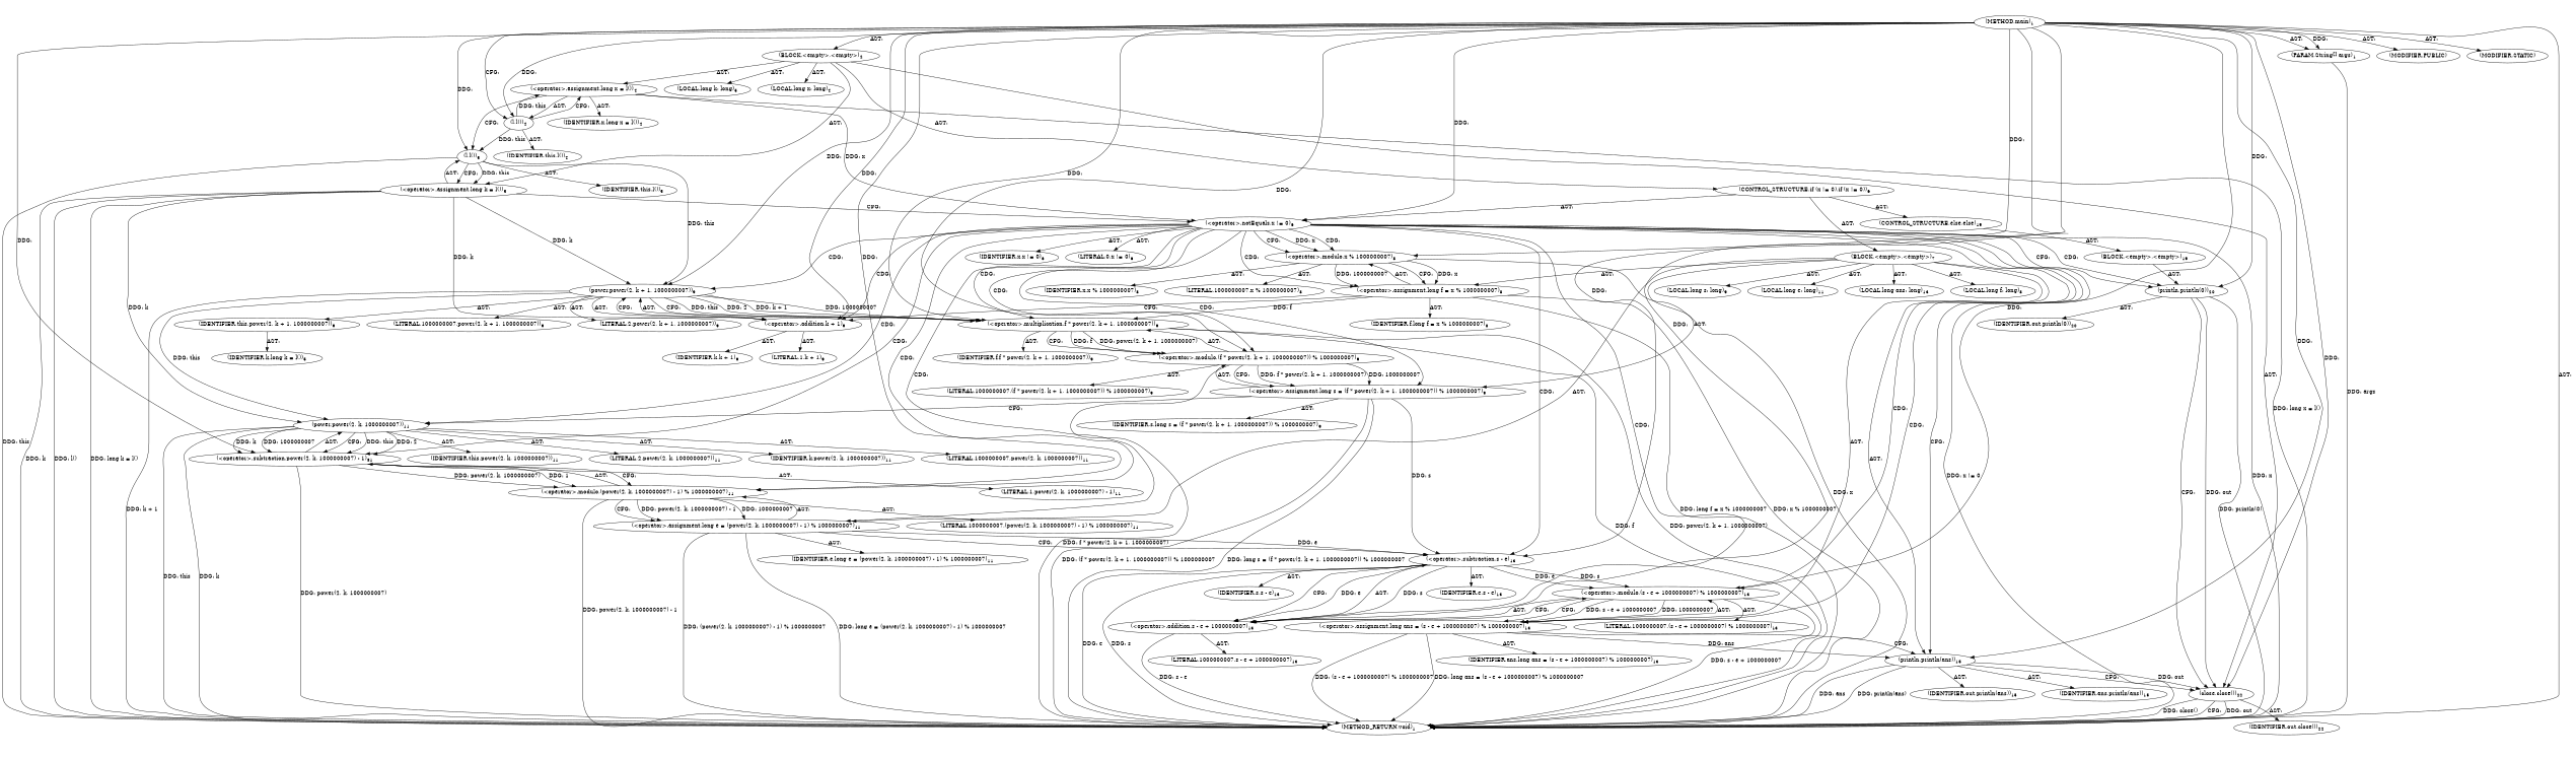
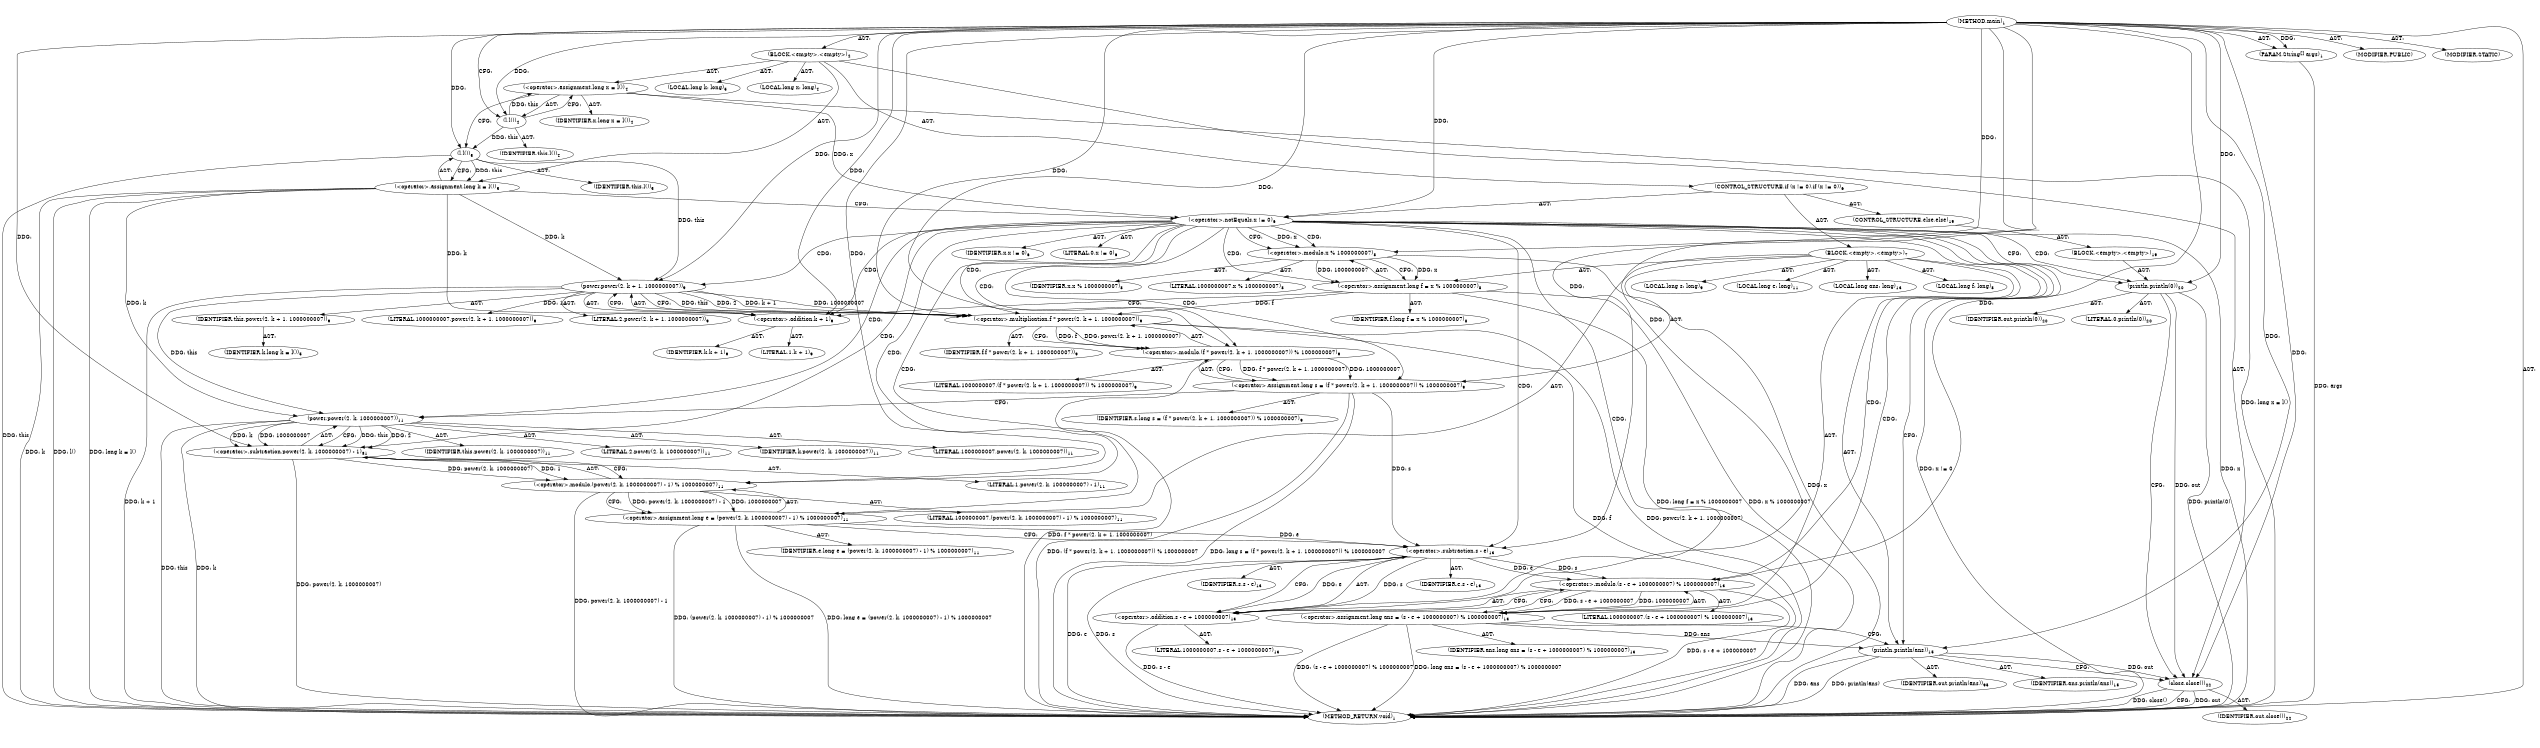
  digraph {
    n1 [label=<(METHOD,main)<SUB>1</SUB>>]
    n2 [label=<(PARAM,String[] args)<SUB>1</SUB>>]
    n3 [label=<(BLOCK,&lt;empty&gt;,&lt;empty&gt;)<SUB>2</SUB>>]
    n4 [label=<(l,l())<SUB>4</SUB>>]
    n5 [label=<(l,l())<SUB>5</SUB>>]
    n6 [label=<(&lt;operator&gt;.notEquals,x != 0)<SUB>6</SUB>>]
    n7 [label=<(&lt;operator&gt;.modulo,x % 1000000007)<SUB>8</SUB>>]
    n8 [label=<(&lt;operator&gt;.modulo,(f * power(2, k + 1, 1000000007)) % 1000000007)<SUB>9</SUB>>]
    n9 [label=<(&lt;operator&gt;.multiplication,f * power(2, k + 1, 1000000007))<SUB>9</SUB>>]
    n10 [label=<(power,power(2, k + 1, 1000000007))<SUB>9</SUB>>]
    n11 [label=<(&lt;operator&gt;.addition,k + 1)<SUB>9</SUB>>]
    n12 [label=<(&lt;operator&gt;.modulo,(power(2, k, 1000000007) - 1) % 1000000007)<SUB>11</SUB>>]
    n13 [label=<(&lt;operator&gt;.subtraction,power(2, k, 1000000007) - 1)<SUB>81</SUB>>]
    n14 [label=<(&lt;operator&gt;.modulo,(s - e + 1000000007) % 1000000007)<SUB>13</SUB>>]
    n15 [label=<(&lt;operator&gt;.addition,s - e + 1000000007)<SUB>13</SUB>>]
    n16 [label=<(&lt;operator&gt;.subtraction,s - e)<SUB>13</SUB>>]
    n17 [label=<(println,println(ans))<SUB>15</SUB>>]
    n18 [label=<(println,println(0))<SUB>20</SUB>>]
    n19 [label=<(close,close())<SUB>22</SUB>>]
    n20 [label=<(MODIFIER,PUBLIC)>]
    n21 [label=<(MODIFIER,STATIC)>]
    n22 [label=<(METHOD_RETURN,void)<SUB>1</SUB>>]
    n23 [label=<(LOCAL,long x: long)<SUB>4</SUB>>]
    n24 [label=<(&lt;operator&gt;.assignment,long x = l())<SUB>4</SUB>>]
    n25 [label=<(LOCAL,long k: long)<SUB>5</SUB>>]
    n26 [label=<(&lt;operator&gt;.assignment,long k = l())<SUB>5</SUB>>]
    n27 [label=<(CONTROL_STRUCTURE,if (x != 0),if (x != 0))<SUB>6</SUB>>]
    n28 [label=<(IDENTIFIER,this,l())<SUB>4</SUB>>]
    n29 [label=<(IDENTIFIER,this,l())<SUB>5</SUB>>]
    n30 [label=<(power,power(2, k, 1000000007))<SUB>11</SUB>>]
    n31 [label=<(IDENTIFIER,x,x != 0)<SUB>6</SUB>>]
    n32 [label=<(LITERAL,0,x != 0)<SUB>6</SUB>>]
    n33 [label=<(&lt;operator&gt;.assignment,long f = x % 1000000007)<SUB>8</SUB>>]
    n34 [label=<(&lt;operator&gt;.assignment,long s = (f * power(2, k + 1, 1000000007)) % 1000000007)<SUB>9</SUB>>]
    n35 [label=<(&lt;operator&gt;.assignment,long e = (power(2, k, 1000000007) - 1) % 1000000007)<SUB>11</SUB>>]
    n36 [label=<(&lt;operator&gt;.assignment,long ans = (s - e + 1000000007) % 1000000007)<SUB>13</SUB>>]
    n37 [label=<(IDENTIFIER,x,x % 1000000007)<SUB>8</SUB>>]
    n38 [label=<(LITERAL,1000000007,x % 1000000007)<SUB>8</SUB>>]
    n39 [label=<(LITERAL,1000000007,(f * power(2, k + 1, 1000000007)) % 1000000007)<SUB>9</SUB>>]
    n40 [label=<(IDENTIFIER,f,f * power(2, k + 1, 1000000007))<SUB>9</SUB>>]
    n41 [label=<(IDENTIFIER,this,power(2, k + 1, 1000000007))<SUB>9</SUB>>]
    n42 [label=<(LITERAL,2,power(2, k + 1, 1000000007))<SUB>9</SUB>>]
    n43 [label=<(LITERAL,1000000007,power(2, k + 1, 1000000007))<SUB>9</SUB>>]
    n44 [label=<(IDENTIFIER,k,k + 1)<SUB>9</SUB>>]
    n45 [label=<(LITERAL,1,k + 1)<SUB>9</SUB>>]
    n46 [label=<(LITERAL,1000000007,(power(2, k, 1000000007) - 1) % 1000000007)<SUB>11</SUB>>]
    n47 [label=<(LITERAL,1,power(2, k, 1000000007) - 1)<SUB>11</SUB>>]
    n48 [label=<(IDENTIFIER,this,power(2, k, 1000000007))<SUB>11</SUB>>]
    n49 [label=<(LITERAL,2,power(2, k, 1000000007))<SUB>11</SUB>>]
    n50 [label=<(IDENTIFIER,k,power(2, k, 1000000007))<SUB>11</SUB>>]
    n51 [label=<(LITERAL,1000000007,power(2, k, 1000000007))<SUB>11</SUB>>]
    n52 [label=<(LITERAL,1000000007,(s - e + 1000000007) % 1000000007)<SUB>13</SUB>>]
    n53 [label=<(LITERAL,1000000007,s - e + 1000000007)<SUB>13</SUB>>]
    n54 [label=<(IDENTIFIER,s,s - e)<SUB>13</SUB>>]
    n55 [label=<(IDENTIFIER,e,s - e)<SUB>13</SUB>>]
-   n56 [label=<(IDENTIFIER,out,println(ans))<SUB>15</SUB>>]
+   n56 [label=<(IDENTIFIER,out,println(ans))<SUB>95</SUB>>]
    n57 [label=<(IDENTIFIER,ans,println(ans))<SUB>15</SUB>>]
    n58 [label=<(IDENTIFIER,out,println(0))<SUB>20</SUB>>]
+   n59 [label=<(LITERAL,0,println(0))<SUB>20</SUB>>]
    n60 [label=<(IDENTIFIER,out,close())<SUB>22</SUB>>]
    n61 [label=<(IDENTIFIER,x,long x = l())<SUB>4</SUB>>]
    n62 [label=<(BLOCK,&lt;empty&gt;,&lt;empty&gt;)<SUB>7</SUB>>]
    n63 [label=<(CONTROL_STRUCTURE,else,else)<SUB>19</SUB>>]
    n64 [label=<(IDENTIFIER,k,long k = l())<SUB>5</SUB>>]
    n65 [label=<(LOCAL,long f: long)<SUB>8</SUB>>]
    n66 [label=<(LOCAL,long s: long)<SUB>9</SUB>>]
    n67 [label=<(LOCAL,long e: long)<SUB>11</SUB>>]
    n68 [label=<(LOCAL,long ans: long)<SUB>13</SUB>>]
    n69 [label=<(BLOCK,&lt;empty&gt;,&lt;empty&gt;)<SUB>19</SUB>>]
    n70 [label=<(IDENTIFIER,f,long f = x % 1000000007)<SUB>8</SUB>>]
    n71 [label=<(IDENTIFIER,s,long s = (f * power(2, k + 1, 1000000007)) % 1000000007)<SUB>9</SUB>>]
    n72 [label=<(IDENTIFIER,e,long e = (power(2, k, 1000000007) - 1) % 1000000007)<SUB>11</SUB>>]
    n73 [label=<(IDENTIFIER,ans,long ans = (s - e + 1000000007) % 1000000007)<SUB>13</SUB>>]
    n1 -> n2 [label="AST: "]
    n1 -> n2 [label="DDG: "]
    n1 -> n3 [label="AST: "]
    n1 -> n4 [label="CFG: "]
    n1 -> n4 [label="DDG: "]
    n1 -> n5 [label="DDG: "]
    n1 -> n6 [label="DDG: "]
    n1 -> n7 [label="DDG: "]
    n1 -> n8 [label="DDG: "]
    n1 -> n9 [label="DDG: "]
    n1 -> n10 [label="DDG: "]
    n1 -> n11 [label="DDG: "]
    n1 -> n12 [label="DDG: "]
    n1 -> n13 [label="DDG: "]
    n1 -> n14 [label="DDG: "]
    n1 -> n15 [label="DDG: "]
    n1 -> n16 [label="DDG: "]
    n1 -> n17 [label="DDG: "]
    n1 -> n18 [label="DDG: "]
    n1 -> n19 [label="DDG: "]
    n1 -> n20 [label="AST: "]
    n1 -> n21 [label="AST: "]
    n1 -> n22 [label="AST: "]
    n2 -> n22 [label="DDG: args"]
    n3 -> n19 [label="AST: "]
    n3 -> n23 [label="AST: "]
    n3 -> n24 [label="AST: "]
    n3 -> n25 [label="AST: "]
    n3 -> n26 [label="AST: "]
    n3 -> n27 [label="AST: "]
    n4 -> n5 [label="DDG: this"]
    n4 -> n24 [label="CFG: "]
    n4 -> n24 [label="DDG: this"]
    n4 -> n28 [label="AST: "]
    n5 -> n10 [label="DDG: this"]
    n5 -> n22 [label="DDG: this"]
    n5 -> n26 [label="CFG: "]
    n5 -> n26 [label="DDG: this"]
    n5 -> n29 [label="AST: "]
    n6 -> n7 [label="CFG: "]
    n6 -> n7 [label="DDG: x"]
    n6 -> n7 [label="CDG: "]
    n6 -> n8 [label="CDG: "]
    n6 -> n9 [label="CDG: "]
    n6 -> n10 [label="CDG: "]
    n6 -> n11 [label="CDG: "]
    n6 -> n12 [label="CDG: "]
    n6 -> n13 [label="CDG: "]
    n6 -> n14 [label="CDG: "]
    n6 -> n15 [label="CDG: "]
    n6 -> n16 [label="CDG: "]
    n6 -> n17 [label="CFG: "]
    n6 -> n18 [label="CFG: "]
    n6 -> n18 [label="CDG: "]
    n6 -> n22 [label="DDG: x"]
    n6 -> n22 [label="DDG: x != 0"]
    n6 -> n30 [label="CDG: "]
    n6 -> n31 [label="AST: "]
    n6 -> n32 [label="AST: "]
    n6 -> n33 [label="CDG: "]
    n6 -> n34 [label="CDG: "]
    n6 -> n35 [label="CDG: "]
    n6 -> n36 [label="CDG: "]
    n7 -> n22 [label="DDG: x"]
    n7 -> n33 [label="CFG: "]
    n7 -> n33 [label="DDG: x"]
    n7 -> n33 [label="DDG: 1000000007"]
    n7 -> n37 [label="AST: "]
    n7 -> n38 [label="AST: "]
    n8 -> n9 [label="AST: "]
    n8 -> n22 [label="DDG: f * power(2, k + 1, 1000000007)"]
    n8 -> n34 [label="CFG: "]
    n8 -> n34 [label="DDG: f * power(2, k + 1, 1000000007)"]
    n8 -> n34 [label="DDG: 1000000007"]
    n8 -> n39 [label="AST: "]
    n9 -> n8 [label="CFG: "]
    n9 -> n8 [label="DDG: f"]
    n9 -> n8 [label="DDG: power(2, k + 1, 1000000007)"]
    n9 -> n10 [label="AST: "]
    n9 -> n22 [label="DDG: f"]
    n9 -> n22 [label="DDG: power(2, k + 1, 1000000007)"]
    n9 -> n40 [label="AST: "]
    n10 -> n9 [label="CFG: "]
    n10 -> n9 [label="DDG: this"]
    n10 -> n9 [label="DDG: 2"]
    n10 -> n9 [label="DDG: k + 1"]
    n10 -> n9 [label="DDG: 1000000007"]
    n10 -> n11 [label="AST: "]
    n10 -> n22 [label="DDG: k + 1"]
    n10 -> n30 [label="DDG: this"]
    n10 -> n41 [label="AST: "]
    n10 -> n42 [label="AST: "]
-   n10 -> n43 [label="AST: "]
+   n10 -> n43 [label="DDG: 1"]
    n11 -> n10 [label="CFG: "]
    n11 -> n44 [label="AST: "]
    n11 -> n45 [label="AST: "]
    n12 -> n13 [label="AST: "]
    n12 -> n22 [label="DDG: power(2, k, 1000000007) - 1"]
    n12 -> n35 [label="CFG: "]
    n12 -> n35 [label="DDG: power(2, k, 1000000007) - 1"]
    n12 -> n35 [label="DDG: 1000000007"]
    n12 -> n46 [label="AST: "]
    n13 -> n12 [label="CFG: "]
    n13 -> n12 [label="DDG: power(2, k, 1000000007)"]
    n13 -> n12 [label="DDG: 1"]
    n13 -> n22 [label="DDG: power(2, k, 1000000007)"]
    n13 -> n30 [label="AST: "]
    n13 -> n47 [label="AST: "]
    n14 -> n15 [label="AST: "]
    n14 -> n22 [label="DDG: s - e + 1000000007"]
    n14 -> n36 [label="CFG: "]
    n14 -> n36 [label="DDG: s - e + 1000000007"]
    n14 -> n36 [label="DDG: 1000000007"]
    n14 -> n52 [label="AST: "]
    n15 -> n14 [label="CFG: "]
    n15 -> n16 [label="AST: "]
    n15 -> n22 [label="DDG: s - e"]
    n15 -> n53 [label="AST: "]
    n16 -> n14 [label="DDG: s"]
    n16 -> n14 [label="DDG: e"]
    n16 -> n15 [label="CFG: "]
    n16 -> n15 [label="DDG: s"]
    n16 -> n15 [label="DDG: e"]
    n16 -> n22 [label="DDG: s"]
    n16 -> n22 [label="DDG: e"]
    n16 -> n54 [label="AST: "]
    n16 -> n55 [label="AST: "]
    n17 -> n19 [label="CFG: "]
    n17 -> n19 [label="DDG: out"]
    n17 -> n22 [label="DDG: ans"]
    n17 -> n22 [label="DDG: println(ans)"]
    n17 -> n56 [label="AST: "]
    n17 -> n57 [label="AST: "]
    n18 -> n19 [label="CFG: "]
    n18 -> n19 [label="DDG: out"]
    n18 -> n22 [label="DDG: println(0)"]
    n18 -> n58 [label="AST: "]
+   n18 -> n59 [label="AST: "]
    n19 -> n22 [label="CFG: "]
    n19 -> n22 [label="DDG: out"]
    n19 -> n22 [label="DDG: close()"]
    n19 -> n60 [label="AST: "]
    n24 -> n4 [label="AST: "]
    n24 -> n5 [label="CFG: "]
    n24 -> n6 [label="DDG: x"]
    n24 -> n22 [label="DDG: long x = l()"]
    n24 -> n61 [label="AST: "]
    n26 -> n5 [label="AST: "]
    n26 -> n6 [label="CFG: "]
    n26 -> n10 [label="DDG: k"]
    n26 -> n11 [label="DDG: k"]
    n26 -> n22 [label="DDG: k"]
    n26 -> n22 [label="DDG: l()"]
    n26 -> n22 [label="DDG: long k = l()"]
    n26 -> n30 [label="DDG: k"]
    n27 -> n6 [label="AST: "]
    n27 -> n62 [label="AST: "]
    n27 -> n63 [label="AST: "]
    n30 -> n13 [label="CFG: "]
    n30 -> n13 [label="DDG: this"]
    n30 -> n13 [label="DDG: 2"]
    n30 -> n13 [label="DDG: k"]
    n30 -> n13 [label="DDG: 1000000007"]
    n30 -> n22 [label="DDG: this"]
    n30 -> n22 [label="DDG: k"]
    n30 -> n48 [label="AST: "]
    n30 -> n49 [label="AST: "]
    n30 -> n50 [label="AST: "]
    n30 -> n51 [label="AST: "]
    n33 -> n7 [label="AST: "]
    n33 -> n9 [label="DDG: f"]
    n33 -> n11 [label="CFG: "]
    n33 -> n22 [label="DDG: x % 1000000007"]
    n33 -> n22 [label="DDG: long f = x % 1000000007"]
    n33 -> n70 [label="AST: "]
    n34 -> n8 [label="AST: "]
    n34 -> n16 [label="DDG: s"]
    n34 -> n22 [label="DDG: (f * power(2, k + 1, 1000000007)) % 1000000007"]
    n34 -> n22 [label="DDG: long s = (f * power(2, k + 1, 1000000007)) % 1000000007"]
    n34 -> n30 [label="CFG: "]
    n34 -> n71 [label="AST: "]
    n35 -> n12 [label="AST: "]
    n35 -> n16 [label="CFG: "]
    n35 -> n16 [label="DDG: e"]
    n35 -> n22 [label="DDG: (power(2, k, 1000000007) - 1) % 1000000007"]
    n35 -> n22 [label="DDG: long e = (power(2, k, 1000000007) - 1) % 1000000007"]
    n35 -> n72 [label="AST: "]
    n36 -> n14 [label="AST: "]
    n36 -> n17 [label="CFG: "]
    n36 -> n17 [label="DDG: ans"]
    n36 -> n22 [label="DDG: (s - e + 1000000007) % 1000000007"]
    n36 -> n22 [label="DDG: long ans = (s - e + 1000000007) % 1000000007"]
    n36 -> n73 [label="AST: "]
    n41 -> n64 [label="AST: "]
    n62 -> n17 [label="AST: "]
    n62 -> n33 [label="AST: "]
    n62 -> n34 [label="AST: "]
    n62 -> n35 [label="AST: "]
    n62 -> n36 [label="AST: "]
    n62 -> n65 [label="AST: "]
    n62 -> n66 [label="AST: "]
    n62 -> n67 [label="AST: "]
    n62 -> n68 [label="AST: "]
    n63 -> n69 [label="AST: "]
    n69 -> n18 [label="AST: "]
  }
